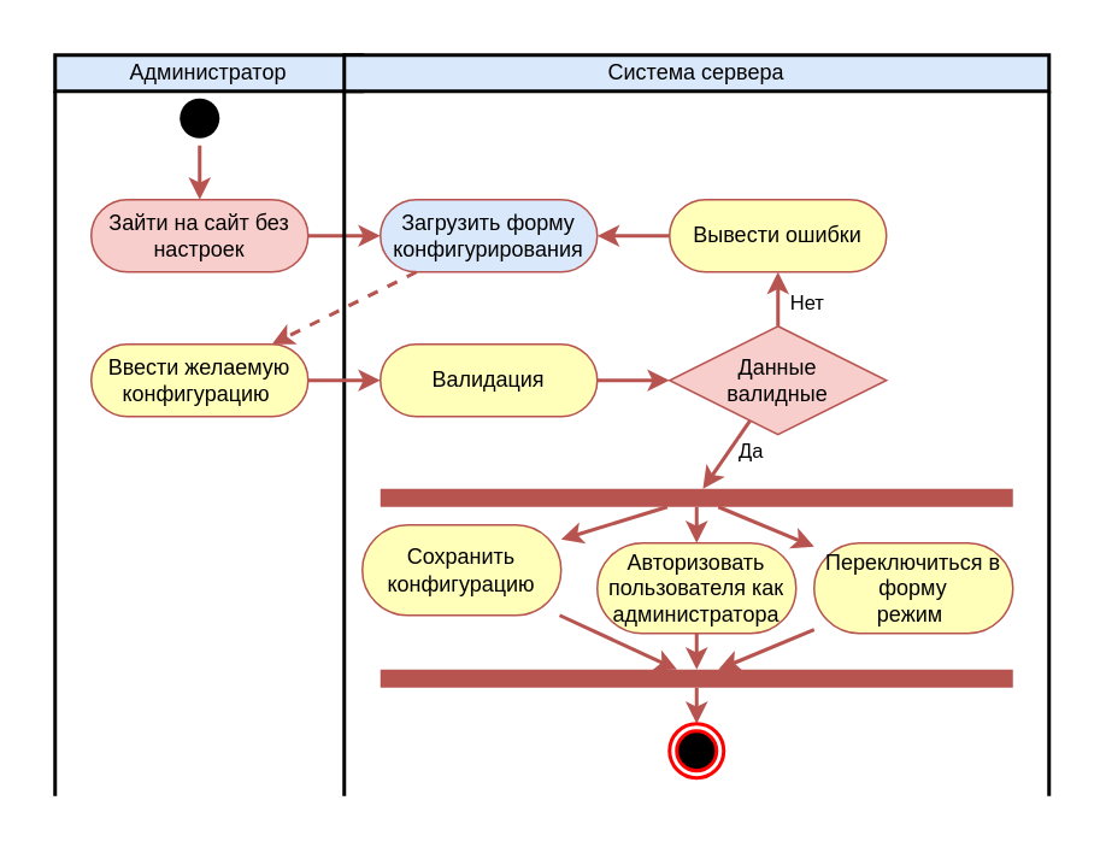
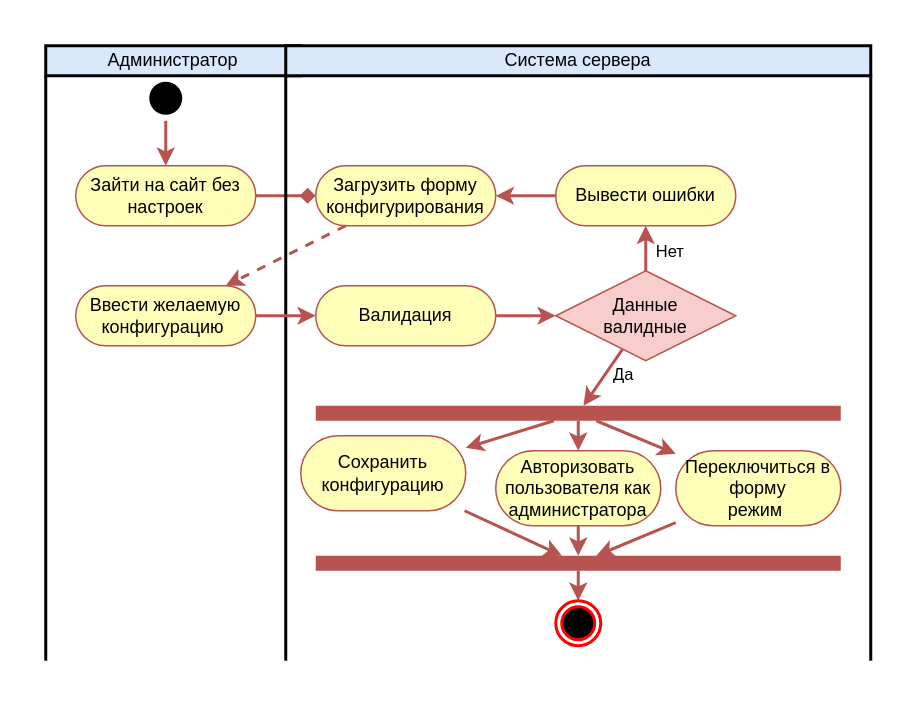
  <mxCell id="0" />
  <mxCell id="1" parent="0" />
  <mxCell id="2" value="" style="rounded=0;whiteSpace=wrap;html=1;fillColor=none;strokeColor=none;" vertex="1" parent="1"><mxGeometry x="20" y="20" width="570" height="430" as="geometry" /></mxCell>
  <mxCell id="3" value="Администратор" style="rounded=0;whiteSpace=wrap;html=1;fillColor=#dae8fc;strokeWidth=2;strokeColor=#000000;" parent="1" vertex="1"><mxGeometry x="30" y="30" width="170" height="20" as="geometry" /></mxCell>
  <mxCell id="4" value="" style="endArrow=none;html=1;rounded=0;entryX=0;entryY=1;entryDx=0;entryDy=0;strokeWidth=2;" parent="1" target="3" edge="1"><mxGeometry width="50" height="50" relative="1" as="geometry"><mxPoint x="30" y="440" as="sourcePoint" /><mxPoint x="10" y="70" as="targetPoint" /></mxGeometry></mxCell>
- <mxCell id="5" style="rounded=0;orthogonalLoop=1;jettySize=auto;html=1;strokeWidth=2;fillColor=#f8cecc;strokeColor=#b85450;" parent="1" source="6" target="7" edge="1"><mxGeometry relative="1" as="geometry" /></mxCell>
- <mxCell id="6" value="Зайти на сайт без настроек" style="rounded=1;whiteSpace=wrap;html=1;comic=0;strokeWidth=1;fillColor=#f8cecc;arcSize=50;strokeColor=#B85450;" parent="1" vertex="1"><mxGeometry x="50" y="110" width="120" height="40" as="geometry" /></mxCell>
- <mxCell id="7" value="Загрузить форму конфигурирования" style="rounded=1;whiteSpace=wrap;html=1;comic=0;strokeWidth=1;fillColor=#dae8fc;arcSize=50;strokeColor=#B85450;" parent="1" vertex="1"><mxGeometry x="210" y="110" width="120" height="40" as="geometry" /></mxCell>
+ <mxCell id="5" style="rounded=0;orthogonalLoop=1;jettySize=auto;html=1;strokeWidth=2;fillColor=#f8cecc;strokeColor=#b85450;endArrow=diamond;" parent="1" source="6" target="7" edge="1"><mxGeometry relative="1" as="geometry" /></mxCell>
+ <mxCell id="6" value="Зайти на сайт без настроек" style="rounded=1;whiteSpace=wrap;html=1;comic=0;strokeWidth=1;fillColor=#ffffb9;arcSize=50;strokeColor=#B85450;" parent="1" vertex="1"><mxGeometry x="50" y="110" width="120" height="40" as="geometry" /></mxCell>
+ <mxCell id="7" value="Загрузить форму конфигурирования" style="rounded=1;whiteSpace=wrap;html=1;comic=0;strokeWidth=1;fillColor=#ffffb9;arcSize=50;strokeColor=#B85450;" parent="1" vertex="1"><mxGeometry x="210" y="110" width="120" height="40" as="geometry" /></mxCell>
  <mxCell id="8" value="Система сервера" style="rounded=0;whiteSpace=wrap;html=1;fillColor=#dae8fc;strokeWidth=2;strokeColor=#000000;" parent="1" vertex="1"><mxGeometry x="190" y="30" width="390" height="20" as="geometry" /></mxCell>
  <mxCell id="9" value="" style="endArrow=none;html=1;rounded=0;entryX=1;entryY=1;entryDx=0;entryDy=0;strokeWidth=2;" parent="1" target="8" edge="1"><mxGeometry width="50" height="50" relative="1" as="geometry"><mxPoint x="580" y="440" as="sourcePoint" /><mxPoint x="390" y="190" as="targetPoint" /></mxGeometry></mxCell>
  <mxCell id="10" value="" style="endArrow=none;html=1;rounded=0;entryX=0;entryY=1;entryDx=0;entryDy=0;strokeWidth=2;" parent="1" target="8" edge="1"><mxGeometry width="50" height="50" relative="1" as="geometry"><mxPoint x="190" y="440" as="sourcePoint" /><mxPoint x="170" y="70" as="targetPoint" /></mxGeometry></mxCell>
  <mxCell id="11" style="edgeStyle=none;shape=connector;rounded=0;orthogonalLoop=1;jettySize=auto;html=1;labelBackgroundColor=default;strokeColor=#b85450;strokeWidth=2;fontFamily=Helvetica;fontSize=11;fontColor=default;endArrow=classic;fillColor=#f8cecc;" parent="1" source="12" target="15" edge="1"><mxGeometry relative="1" as="geometry" /></mxCell>
  <mxCell id="12" value="Ввести желаемую конфигурацию&amp;nbsp;" style="rounded=1;whiteSpace=wrap;html=1;comic=0;strokeWidth=1;fillColor=#ffffb9;arcSize=50;strokeColor=#B85450;" parent="1" vertex="1"><mxGeometry x="50" y="190" width="120" height="40" as="geometry" /></mxCell>
  <mxCell id="13" style="rounded=0;orthogonalLoop=1;jettySize=auto;html=1;strokeWidth=2;fillColor=#f8cecc;strokeColor=#b85450;dashed=1;" parent="1" source="7" target="12" edge="1"><mxGeometry relative="1" as="geometry"><mxPoint x="160" y="155" as="sourcePoint" /><mxPoint x="200" y="165" as="targetPoint" /></mxGeometry></mxCell>
  <mxCell id="14" style="edgeStyle=none;shape=connector;rounded=0;orthogonalLoop=1;jettySize=auto;html=1;labelBackgroundColor=default;strokeColor=#b85450;strokeWidth=2;fontFamily=Helvetica;fontSize=11;fontColor=default;endArrow=classic;fillColor=#f8cecc;" parent="1" source="15" target="20" edge="1"><mxGeometry relative="1" as="geometry"><mxPoint x="293" y="150" as="sourcePoint" /></mxGeometry></mxCell>
  <mxCell id="15" value="Валидация" style="rounded=1;whiteSpace=wrap;html=1;comic=0;strokeWidth=1;fillColor=#ffffb9;arcSize=50;strokeColor=#B85450;" parent="1" vertex="1"><mxGeometry x="210" y="190" width="120" height="40" as="geometry" /></mxCell>
  <mxCell id="16" style="shape=connector;rounded=1;orthogonalLoop=1;jettySize=auto;html=1;labelBackgroundColor=default;strokeColor=#b85450;strokeWidth=2;fontFamily=Helvetica;fontSize=11;fontColor=default;endArrow=classic;fillColor=#f8cecc;" parent="1" source="20" target="22" edge="1"><mxGeometry relative="1" as="geometry" /></mxCell>
  <mxCell id="17" value="Нет" style="edgeLabel;html=1;align=center;verticalAlign=middle;resizable=0;points=[];fontSize=11;fontFamily=Helvetica;fontColor=default;" parent="16" vertex="1" connectable="0"><mxGeometry x="-0.486" y="4" relative="1" as="geometry"><mxPoint x="19" y="-6" as="offset" /></mxGeometry></mxCell>
  <mxCell id="18" style="shape=connector;rounded=0;orthogonalLoop=1;jettySize=auto;html=1;labelBackgroundColor=default;strokeColor=#b85450;strokeWidth=2;fontFamily=Helvetica;fontSize=11;fontColor=default;endArrow=classic;fillColor=#f8cecc;" parent="1" source="20" target="30" edge="1"><mxGeometry relative="1" as="geometry" /></mxCell>
  <mxCell id="19" value="Да" style="edgeLabel;html=1;align=center;verticalAlign=middle;resizable=0;points=[];fontSize=11;fontFamily=Helvetica;fontColor=default;" parent="18" vertex="1" connectable="0"><mxGeometry x="-0.272" relative="1" as="geometry"><mxPoint x="10" y="2" as="offset" /></mxGeometry></mxCell>
  <mxCell id="20" value="Данные &lt;br&gt;валидные" style="rhombus;whiteSpace=wrap;html=1;comic=0;strokeWidth=1;fillColor=#f8cecc;strokeColor=#B85450;" parent="1" vertex="1"><mxGeometry x="370" y="180" width="120" height="60" as="geometry" /></mxCell>
  <mxCell id="21" style="edgeStyle=orthogonalEdgeStyle;shape=connector;rounded=1;orthogonalLoop=1;jettySize=auto;html=1;labelBackgroundColor=default;strokeColor=#b85450;strokeWidth=2;fontFamily=Helvetica;fontSize=11;fontColor=default;endArrow=classic;fillColor=#f8cecc;" parent="1" source="22" target="7" edge="1"><mxGeometry relative="1" as="geometry"><Array as="points"><mxPoint x="385" y="130" /></Array></mxGeometry></mxCell>
  <mxCell id="22" value="Вывести ошибки" style="rounded=1;whiteSpace=wrap;html=1;comic=0;strokeWidth=1;fillColor=#ffffb9;arcSize=50;strokeColor=#B85450;" parent="1" vertex="1"><mxGeometry x="370" y="110" width="120" height="40" as="geometry" /></mxCell>
  <mxCell id="23" style="edgeStyle=none;shape=connector;rounded=0;orthogonalLoop=1;jettySize=auto;html=1;labelBackgroundColor=default;strokeColor=#b85450;strokeWidth=2;fontFamily=Helvetica;fontSize=11;fontColor=default;endArrow=classic;fillColor=#f8cecc;" parent="1" source="24" target="34" edge="1"><mxGeometry relative="1" as="geometry" /></mxCell>
  <mxCell id="24" value="Сохранить конфигурацию" style="rounded=1;whiteSpace=wrap;html=1;comic=0;strokeWidth=1;fillColor=#ffffb9;arcSize=50;strokeColor=#B85450;" parent="1" vertex="1"><mxGeometry x="200" y="290" width="110" height="50" as="geometry" /></mxCell>
  <mxCell id="25" style="edgeStyle=none;shape=connector;rounded=0;orthogonalLoop=1;jettySize=auto;html=1;labelBackgroundColor=default;strokeColor=#b85450;strokeWidth=2;fontFamily=Helvetica;fontSize=11;fontColor=default;endArrow=classic;fillColor=#f8cecc;" parent="1" source="26" target="34" edge="1"><mxGeometry relative="1" as="geometry" /></mxCell>
  <mxCell id="26" value="Авторизовать пользователя как администратора" style="rounded=1;whiteSpace=wrap;html=1;comic=0;strokeWidth=1;fillColor=#ffffb9;arcSize=50;strokeColor=#B85450;" parent="1" vertex="1"><mxGeometry x="330" y="300" width="110" height="50" as="geometry" /></mxCell>
  <mxCell id="27" style="edgeStyle=none;shape=connector;rounded=0;orthogonalLoop=1;jettySize=auto;html=1;labelBackgroundColor=default;strokeColor=#b85450;strokeWidth=2;fontFamily=Helvetica;fontSize=11;fontColor=default;endArrow=classic;fillColor=#f8cecc;" parent="1" source="30" target="24" edge="1"><mxGeometry relative="1" as="geometry" /></mxCell>
  <mxCell id="28" style="edgeStyle=none;shape=connector;rounded=0;orthogonalLoop=1;jettySize=auto;html=1;labelBackgroundColor=default;strokeColor=#b85450;strokeWidth=2;fontFamily=Helvetica;fontSize=11;fontColor=default;endArrow=classic;fillColor=#f8cecc;" parent="1" source="30" target="26" edge="1"><mxGeometry relative="1" as="geometry" /></mxCell>
  <mxCell id="29" style="edgeStyle=none;shape=connector;rounded=0;orthogonalLoop=1;jettySize=auto;html=1;labelBackgroundColor=default;strokeColor=#b85450;strokeWidth=2;fontFamily=Helvetica;fontSize=11;fontColor=default;endArrow=classic;fillColor=#f8cecc;" parent="1" source="30" target="32" edge="1"><mxGeometry relative="1" as="geometry" /></mxCell>
  <mxCell id="30" value="" style="rounded=0;whiteSpace=wrap;html=1;comic=0;strokeWidth=1;fontFamily=Helvetica;fontSize=11;fontColor=default;fillColor=#B85450;strokeColor=none;" parent="1" vertex="1"><mxGeometry x="210" y="270" width="350" height="10" as="geometry" /></mxCell>
  <mxCell id="31" style="edgeStyle=none;shape=connector;rounded=0;orthogonalLoop=1;jettySize=auto;html=1;labelBackgroundColor=default;strokeColor=#b85450;strokeWidth=2;fontFamily=Helvetica;fontSize=11;fontColor=default;endArrow=classic;fillColor=#f8cecc;" parent="1" source="32" target="34" edge="1"><mxGeometry relative="1" as="geometry" /></mxCell>
  <mxCell id="32" value="Переключиться в форму &lt;br&gt;режим&amp;nbsp;" style="rounded=1;whiteSpace=wrap;html=1;comic=0;strokeWidth=1;fillColor=#ffffb9;arcSize=50;strokeColor=#B85450;" parent="1" vertex="1"><mxGeometry x="450" y="300" width="110" height="50" as="geometry" /></mxCell>
  <mxCell id="33" style="edgeStyle=none;shape=connector;rounded=0;orthogonalLoop=1;jettySize=auto;html=1;labelBackgroundColor=default;strokeColor=#b85450;strokeWidth=2;fontFamily=Helvetica;fontSize=11;fontColor=default;endArrow=classic;fillColor=#f8cecc;" parent="1" source="34" target="35" edge="1"><mxGeometry relative="1" as="geometry" /></mxCell>
  <mxCell id="34" value="" style="rounded=0;whiteSpace=wrap;html=1;comic=0;strokeWidth=1;fontFamily=Helvetica;fontSize=11;fontColor=default;fillColor=#B85450;strokeColor=none;" parent="1" vertex="1"><mxGeometry x="210" y="370" width="350" height="10" as="geometry" /></mxCell>
  <mxCell id="35" value="" style="ellipse;html=1;shape=endState;fillColor=#000000;strokeColor=#ff0000;comic=0;strokeWidth=2;fontFamily=Helvetica;fontSize=11;fontColor=default;" parent="1" vertex="1"><mxGeometry x="370" y="400" width="30" height="30" as="geometry" /></mxCell>
  <mxCell id="36" value="" style="edgeStyle=none;shape=connector;rounded=0;orthogonalLoop=1;jettySize=auto;html=1;labelBackgroundColor=default;strokeColor=#b85450;strokeWidth=2;fontFamily=Helvetica;fontSize=11;fontColor=default;endArrow=classic;fillColor=#f8cecc;" parent="1" source="37" target="6" edge="1"><mxGeometry relative="1" as="geometry" /></mxCell>
  <mxCell id="37" value="" style="ellipse;html=1;shape=endState;fillColor=#000000;strokeColor=none;comic=0;strokeWidth=1;fontFamily=Helvetica;fontSize=11;fontColor=default;" parent="1" vertex="1"><mxGeometry x="95" y="50" width="30" height="30" as="geometry" /></mxCell>
